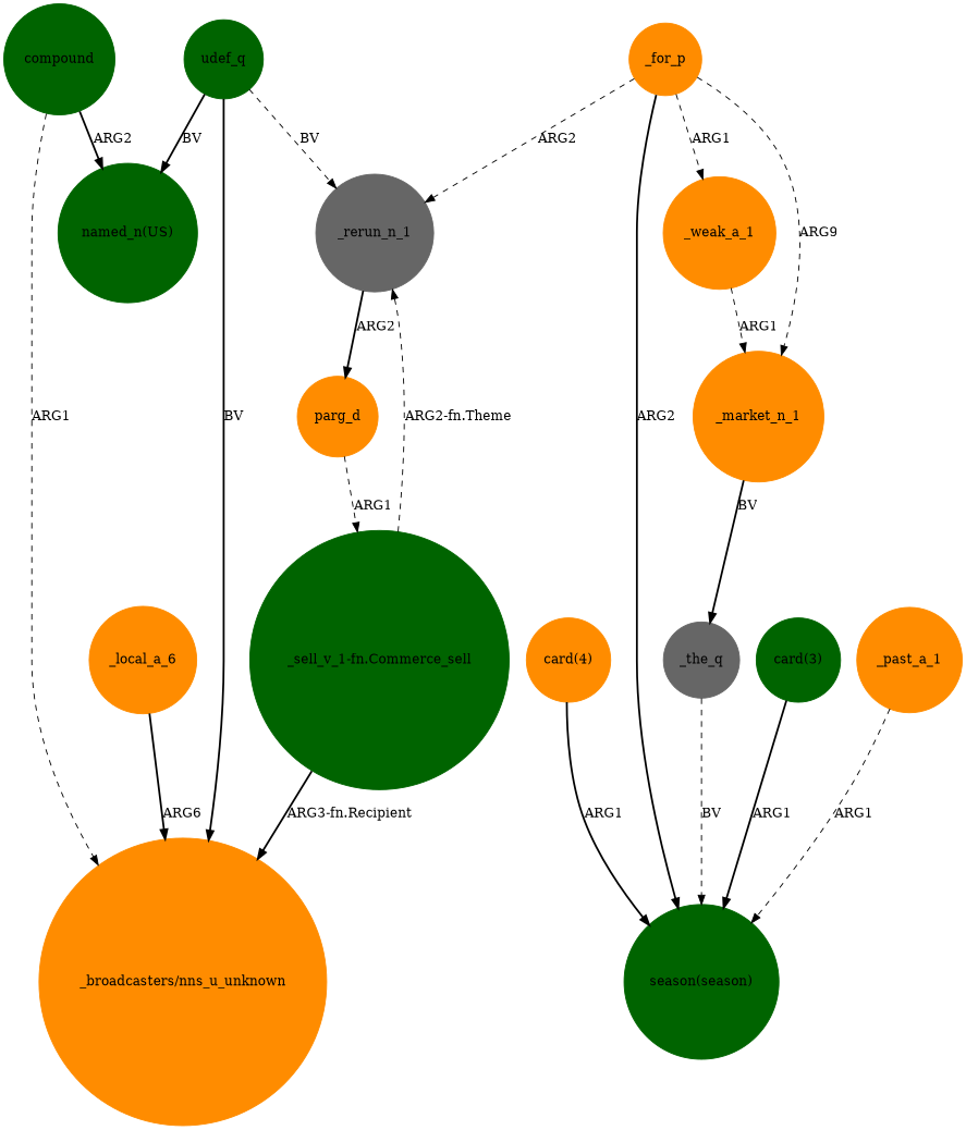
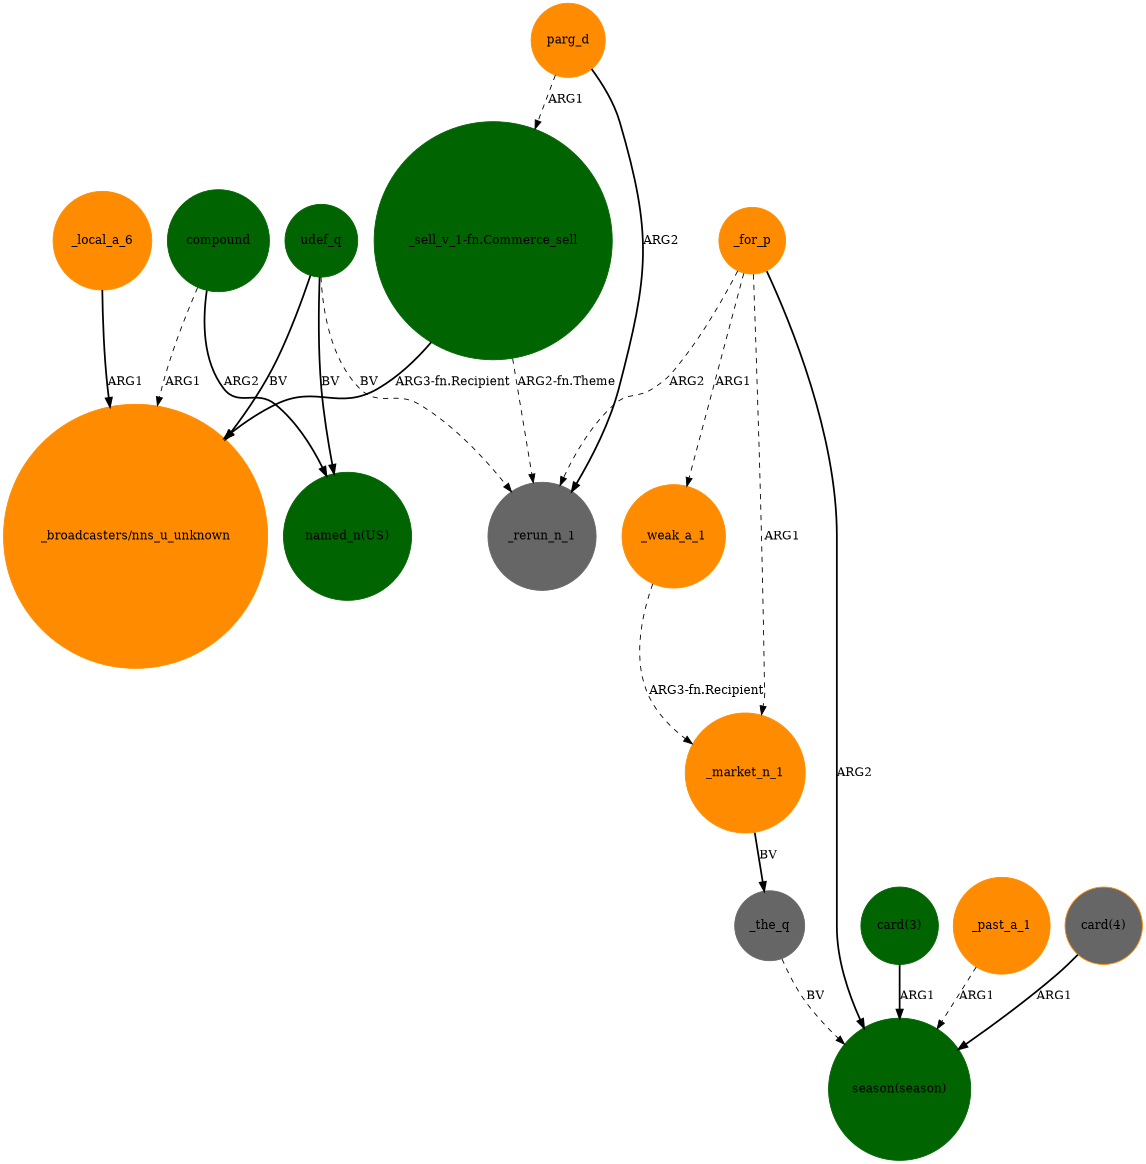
  digraph {
    node [color=darkorange shape=circle style=filled]
    edge [style=bold]
    udef_q [color=darkgreen]
    "_broadcasters/nns_u_unknown"
    "named_n(US)" [color=darkgreen]
    _rerun_n_1 [color=gray40]
    n5 [label=_local_a_6]
    _the_q [color=gray40]
    "season(season)" [color=darkgreen]
    _market_n_1
    _weak_a_1
    compound [color=darkgreen]
    parg_d
    "_sell_v_1-fn.Commerce_sell" [color=darkgreen]
    _for_p
    "card(3)" [color=darkgreen]
    _past_a_1
-   "card(4)"
+   "card(4)" [fillcolor=gray40]
    udef_q -> "_broadcasters/nns_u_unknown" [label=BV]
    udef_q -> "named_n(US)" [label=BV]
    udef_q -> _rerun_n_1 [label=BV style=dashed]
-   n5 -> "_broadcasters/nns_u_unknown" [label=ARG6]
+   n5 -> "_broadcasters/nns_u_unknown" [label=ARG1]
    _the_q -> "season(season)" [label=BV style=dashed]
    _market_n_1 -> _the_q [label=BV]
-   _weak_a_1 -> _market_n_1 [label=ARG1 style=dashed]
+   _weak_a_1 -> _market_n_1 [label="ARG3-fn.Recipient" style=dashed]
    compound -> "_broadcasters/nns_u_unknown" [label=ARG1 style=dashed]
    compound -> "named_n(US)" [label=ARG2]
-   _rerun_n_1 -> parg_d [label=ARG2]
+   parg_d -> _rerun_n_1 [label=ARG2]
    parg_d -> "_sell_v_1-fn.Commerce_sell" [label=ARG1 style=dashed]
    "_sell_v_1-fn.Commerce_sell" -> "_broadcasters/nns_u_unknown" [label="ARG3-fn.Recipient"]
    "_sell_v_1-fn.Commerce_sell" -> _rerun_n_1 [label="ARG2-fn.Theme" style=dashed]
    _for_p -> _rerun_n_1 [label=ARG2 style=dashed]
    _for_p -> "season(season)" [label=ARG2]
-   _for_p -> _market_n_1 [label=ARG9 style=dashed]
+   _for_p -> _market_n_1 [label=ARG1 style=dashed]
    _for_p -> _weak_a_1 [label=ARG1 style=dashed]
    "card(3)" -> "season(season)" [label=ARG1]
    _past_a_1 -> "season(season)" [label=ARG1 style=dashed]
    "card(4)" -> "season(season)" [label=ARG1]
  }
